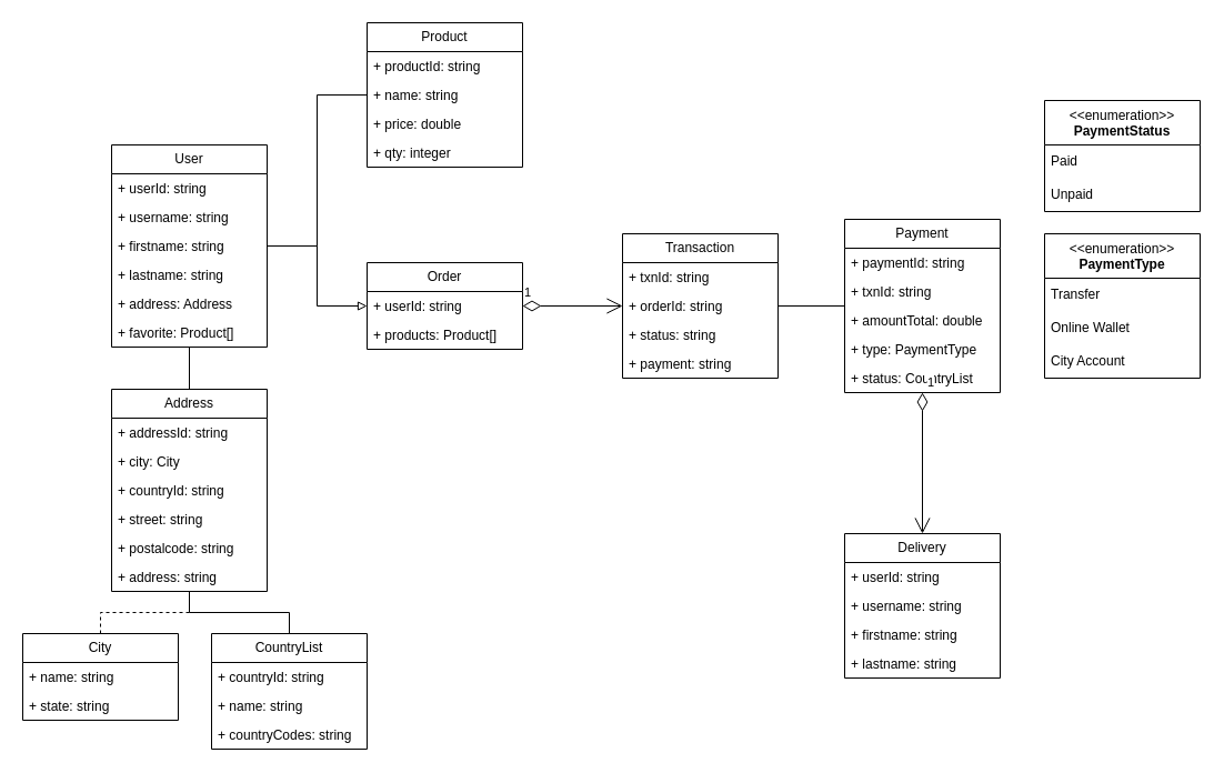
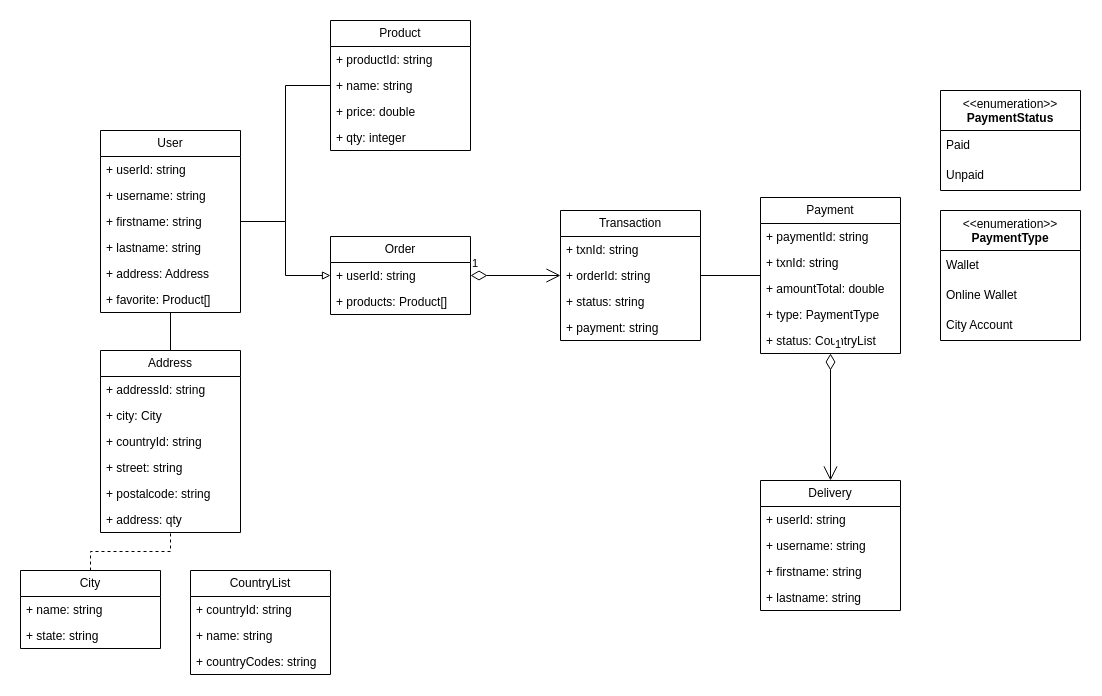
  <mxCell id="0" />
  <mxCell id="1" parent="0" />
  <mxCell id="2" value="User" style="swimlane;fontStyle=0;childLayout=stackLayout;horizontal=1;startSize=26;fillColor=none;horizontalStack=0;resizeParent=1;resizeParentMax=0;resizeLast=0;collapsible=1;marginBottom=0;whiteSpace=wrap;html=1;" parent="1" vertex="1"><mxGeometry x="100" y="130" width="140" height="182" as="geometry" /></mxCell>
  <mxCell id="3" value="+ userId: string" style="text;strokeColor=none;fillColor=none;align=left;verticalAlign=top;spacingLeft=4;spacingRight=4;overflow=hidden;rotatable=0;points=[[0,0.5],[1,0.5]];portConstraint=eastwest;whiteSpace=wrap;html=1;" parent="2" vertex="1"><mxGeometry y="26" width="140" height="26" as="geometry" /></mxCell>
  <mxCell id="4" value="+ username: string" style="text;strokeColor=none;fillColor=none;align=left;verticalAlign=top;spacingLeft=4;spacingRight=4;overflow=hidden;rotatable=0;points=[[0,0.5],[1,0.5]];portConstraint=eastwest;whiteSpace=wrap;html=1;" parent="2" vertex="1"><mxGeometry y="52" width="140" height="26" as="geometry" /></mxCell>
  <mxCell id="5" value="+ firstname: string" style="text;strokeColor=none;fillColor=none;align=left;verticalAlign=top;spacingLeft=4;spacingRight=4;overflow=hidden;rotatable=0;points=[[0,0.5],[1,0.5]];portConstraint=eastwest;whiteSpace=wrap;html=1;" parent="2" vertex="1"><mxGeometry y="78" width="140" height="26" as="geometry" /></mxCell>
  <mxCell id="6" value="+ lastname: string" style="text;strokeColor=none;fillColor=none;align=left;verticalAlign=top;spacingLeft=4;spacingRight=4;overflow=hidden;rotatable=0;points=[[0,0.5],[1,0.5]];portConstraint=eastwest;whiteSpace=wrap;html=1;" parent="2" vertex="1"><mxGeometry y="104" width="140" height="26" as="geometry" /></mxCell>
  <mxCell id="7" value="+ address: Address" style="text;strokeColor=none;fillColor=none;align=left;verticalAlign=top;spacingLeft=4;spacingRight=4;overflow=hidden;rotatable=0;points=[[0,0.5],[1,0.5]];portConstraint=eastwest;whiteSpace=wrap;html=1;" parent="2" vertex="1"><mxGeometry y="130" width="140" height="26" as="geometry" /></mxCell>
  <mxCell id="8" value="+ favorite: Product[]" style="text;strokeColor=none;fillColor=none;align=left;verticalAlign=top;spacingLeft=4;spacingRight=4;overflow=hidden;rotatable=0;points=[[0,0.5],[1,0.5]];portConstraint=eastwest;whiteSpace=wrap;html=1;" parent="2" vertex="1"><mxGeometry y="156" width="140" height="26" as="geometry" /></mxCell>
  <mxCell id="9" value="Product" style="swimlane;fontStyle=0;childLayout=stackLayout;horizontal=1;startSize=26;fillColor=none;horizontalStack=0;resizeParent=1;resizeParentMax=0;resizeLast=0;collapsible=1;marginBottom=0;whiteSpace=wrap;html=1;" parent="1" vertex="1"><mxGeometry x="330" y="20" width="140" height="130" as="geometry" /></mxCell>
  <mxCell id="10" value="+ productId: string" style="text;strokeColor=none;fillColor=none;align=left;verticalAlign=top;spacingLeft=4;spacingRight=4;overflow=hidden;rotatable=0;points=[[0,0.5],[1,0.5]];portConstraint=eastwest;whiteSpace=wrap;html=1;" parent="9" vertex="1"><mxGeometry y="26" width="140" height="26" as="geometry" /></mxCell>
  <mxCell id="11" value="+ name: string" style="text;strokeColor=none;fillColor=none;align=left;verticalAlign=top;spacingLeft=4;spacingRight=4;overflow=hidden;rotatable=0;points=[[0,0.5],[1,0.5]];portConstraint=eastwest;whiteSpace=wrap;html=1;" parent="9" vertex="1"><mxGeometry y="52" width="140" height="26" as="geometry" /></mxCell>
  <mxCell id="12" value="+ price: double" style="text;strokeColor=none;fillColor=none;align=left;verticalAlign=top;spacingLeft=4;spacingRight=4;overflow=hidden;rotatable=0;points=[[0,0.5],[1,0.5]];portConstraint=eastwest;whiteSpace=wrap;html=1;" parent="9" vertex="1"><mxGeometry y="78" width="140" height="26" as="geometry" /></mxCell>
  <mxCell id="13" value="+ qty: integer" style="text;strokeColor=none;fillColor=none;align=left;verticalAlign=top;spacingLeft=4;spacingRight=4;overflow=hidden;rotatable=0;points=[[0,0.5],[1,0.5]];portConstraint=eastwest;whiteSpace=wrap;html=1;" parent="9" vertex="1"><mxGeometry y="104" width="140" height="26" as="geometry" /></mxCell>
  <mxCell id="14" value="Order" style="swimlane;fontStyle=0;childLayout=stackLayout;horizontal=1;startSize=26;fillColor=none;horizontalStack=0;resizeParent=1;resizeParentMax=0;resizeLast=0;collapsible=1;marginBottom=0;whiteSpace=wrap;html=1;" parent="1" vertex="1"><mxGeometry x="330" y="236" width="140" height="78" as="geometry" /></mxCell>
  <mxCell id="15" value="+ userId: string" style="text;strokeColor=none;fillColor=none;align=left;verticalAlign=top;spacingLeft=4;spacingRight=4;overflow=hidden;rotatable=0;points=[[0,0.5],[1,0.5]];portConstraint=eastwest;whiteSpace=wrap;html=1;" parent="14" vertex="1"><mxGeometry y="26" width="140" height="26" as="geometry" /></mxCell>
  <mxCell id="16" value="+ products: Product[]" style="text;strokeColor=none;fillColor=none;align=left;verticalAlign=top;spacingLeft=4;spacingRight=4;overflow=hidden;rotatable=0;points=[[0,0.5],[1,0.5]];portConstraint=eastwest;whiteSpace=wrap;html=1;" parent="14" vertex="1"><mxGeometry y="52" width="140" height="26" as="geometry" /></mxCell>
  <mxCell id="17" value="Transaction" style="swimlane;fontStyle=0;childLayout=stackLayout;horizontal=1;startSize=26;fillColor=none;horizontalStack=0;resizeParent=1;resizeParentMax=0;resizeLast=0;collapsible=1;marginBottom=0;whiteSpace=wrap;html=1;" parent="1" vertex="1"><mxGeometry x="560" y="210" width="140" height="130" as="geometry" /></mxCell>
  <mxCell id="18" value="+ txnId: string" style="text;strokeColor=none;fillColor=none;align=left;verticalAlign=top;spacingLeft=4;spacingRight=4;overflow=hidden;rotatable=0;points=[[0,0.5],[1,0.5]];portConstraint=eastwest;whiteSpace=wrap;html=1;" parent="17" vertex="1"><mxGeometry y="26" width="140" height="26" as="geometry" /></mxCell>
  <mxCell id="19" value="+ orderId: string" style="text;strokeColor=none;fillColor=none;align=left;verticalAlign=top;spacingLeft=4;spacingRight=4;overflow=hidden;rotatable=0;points=[[0,0.5],[1,0.5]];portConstraint=eastwest;whiteSpace=wrap;html=1;" parent="17" vertex="1"><mxGeometry y="52" width="140" height="26" as="geometry" /></mxCell>
  <mxCell id="20" value="+ status: string" style="text;strokeColor=none;fillColor=none;align=left;verticalAlign=top;spacingLeft=4;spacingRight=4;overflow=hidden;rotatable=0;points=[[0,0.5],[1,0.5]];portConstraint=eastwest;whiteSpace=wrap;html=1;" parent="17" vertex="1"><mxGeometry y="78" width="140" height="26" as="geometry" /></mxCell>
  <mxCell id="21" value="+ payment: string" style="text;strokeColor=none;fillColor=none;align=left;verticalAlign=top;spacingLeft=4;spacingRight=4;overflow=hidden;rotatable=0;points=[[0,0.5],[1,0.5]];portConstraint=eastwest;whiteSpace=wrap;html=1;" parent="17" vertex="1"><mxGeometry y="104" width="140" height="26" as="geometry" /></mxCell>
  <mxCell id="22" value="Delivery" style="swimlane;fontStyle=0;childLayout=stackLayout;horizontal=1;startSize=26;fillColor=none;horizontalStack=0;resizeParent=1;resizeParentMax=0;resizeLast=0;collapsible=1;marginBottom=0;whiteSpace=wrap;html=1;" parent="1" vertex="1"><mxGeometry x="760" y="480" width="140" height="130" as="geometry" /></mxCell>
  <mxCell id="23" value="+ userId: string" style="text;strokeColor=none;fillColor=none;align=left;verticalAlign=top;spacingLeft=4;spacingRight=4;overflow=hidden;rotatable=0;points=[[0,0.5],[1,0.5]];portConstraint=eastwest;whiteSpace=wrap;html=1;" parent="22" vertex="1"><mxGeometry y="26" width="140" height="26" as="geometry" /></mxCell>
  <mxCell id="24" value="+ username: string" style="text;strokeColor=none;fillColor=none;align=left;verticalAlign=top;spacingLeft=4;spacingRight=4;overflow=hidden;rotatable=0;points=[[0,0.5],[1,0.5]];portConstraint=eastwest;whiteSpace=wrap;html=1;" parent="22" vertex="1"><mxGeometry y="52" width="140" height="26" as="geometry" /></mxCell>
  <mxCell id="25" value="+ firstname: string" style="text;strokeColor=none;fillColor=none;align=left;verticalAlign=top;spacingLeft=4;spacingRight=4;overflow=hidden;rotatable=0;points=[[0,0.5],[1,0.5]];portConstraint=eastwest;whiteSpace=wrap;html=1;" parent="22" vertex="1"><mxGeometry y="78" width="140" height="26" as="geometry" /></mxCell>
  <mxCell id="26" value="+ lastname: string" style="text;strokeColor=none;fillColor=none;align=left;verticalAlign=top;spacingLeft=4;spacingRight=4;overflow=hidden;rotatable=0;points=[[0,0.5],[1,0.5]];portConstraint=eastwest;whiteSpace=wrap;html=1;" parent="22" vertex="1"><mxGeometry y="104" width="140" height="26" as="geometry" /></mxCell>
  <mxCell id="27" value="&lt;div&gt;Address&lt;/div&gt;" style="swimlane;fontStyle=0;childLayout=stackLayout;horizontal=1;startSize=26;fillColor=none;horizontalStack=0;resizeParent=1;resizeParentMax=0;resizeLast=0;collapsible=1;marginBottom=0;whiteSpace=wrap;html=1;" parent="1" vertex="1"><mxGeometry x="100" y="350" width="140" height="182" as="geometry" /></mxCell>
  <mxCell id="28" value="+ addressId: string" style="text;strokeColor=none;fillColor=none;align=left;verticalAlign=top;spacingLeft=4;spacingRight=4;overflow=hidden;rotatable=0;points=[[0,0.5],[1,0.5]];portConstraint=eastwest;whiteSpace=wrap;html=1;" parent="27" vertex="1"><mxGeometry y="26" width="140" height="26" as="geometry" /></mxCell>
  <mxCell id="29" value="+ city: City" style="text;strokeColor=none;fillColor=none;align=left;verticalAlign=top;spacingLeft=4;spacingRight=4;overflow=hidden;rotatable=0;points=[[0,0.5],[1,0.5]];portConstraint=eastwest;whiteSpace=wrap;html=1;" parent="27" vertex="1"><mxGeometry y="52" width="140" height="26" as="geometry" /></mxCell>
  <mxCell id="30" value="+ countryId: string" style="text;strokeColor=none;fillColor=none;align=left;verticalAlign=top;spacingLeft=4;spacingRight=4;overflow=hidden;rotatable=0;points=[[0,0.5],[1,0.5]];portConstraint=eastwest;whiteSpace=wrap;html=1;" parent="27" vertex="1"><mxGeometry y="78" width="140" height="26" as="geometry" /></mxCell>
  <mxCell id="31" value="+ street: string" style="text;strokeColor=none;fillColor=none;align=left;verticalAlign=top;spacingLeft=4;spacingRight=4;overflow=hidden;rotatable=0;points=[[0,0.5],[1,0.5]];portConstraint=eastwest;whiteSpace=wrap;html=1;" parent="27" vertex="1"><mxGeometry y="104" width="140" height="26" as="geometry" /></mxCell>
  <mxCell id="32" value="+ postalcode: string" style="text;strokeColor=none;fillColor=none;align=left;verticalAlign=top;spacingLeft=4;spacingRight=4;overflow=hidden;rotatable=0;points=[[0,0.5],[1,0.5]];portConstraint=eastwest;whiteSpace=wrap;html=1;" parent="27" vertex="1"><mxGeometry y="130" width="140" height="26" as="geometry" /></mxCell>
- <mxCell id="33" value="+ address: string" style="text;strokeColor=none;fillColor=none;align=left;verticalAlign=top;spacingLeft=4;spacingRight=4;overflow=hidden;rotatable=0;points=[[0,0.5],[1,0.5]];portConstraint=eastwest;whiteSpace=wrap;html=1;" parent="27" vertex="1"><mxGeometry y="156" width="140" height="26" as="geometry" /></mxCell>
+ <mxCell id="33" value="+ address: qty" style="text;strokeColor=none;fillColor=none;align=left;verticalAlign=top;spacingLeft=4;spacingRight=4;overflow=hidden;rotatable=0;points=[[0,0.5],[1,0.5]];portConstraint=eastwest;whiteSpace=wrap;html=1;" parent="27" vertex="1"><mxGeometry y="156" width="140" height="26" as="geometry" /></mxCell>
  <mxCell id="34" value="CountryList" style="swimlane;fontStyle=0;childLayout=stackLayout;horizontal=1;startSize=26;fillColor=none;horizontalStack=0;resizeParent=1;resizeParentMax=0;resizeLast=0;collapsible=1;marginBottom=0;whiteSpace=wrap;html=1;" parent="1" vertex="1"><mxGeometry x="190" y="570" width="140" height="104" as="geometry" /></mxCell>
  <mxCell id="35" value="+ countryId: string" style="text;strokeColor=none;fillColor=none;align=left;verticalAlign=top;spacingLeft=4;spacingRight=4;overflow=hidden;rotatable=0;points=[[0,0.5],[1,0.5]];portConstraint=eastwest;whiteSpace=wrap;html=1;" parent="34" vertex="1"><mxGeometry y="26" width="140" height="26" as="geometry" /></mxCell>
  <mxCell id="36" value="+ name: string" style="text;strokeColor=none;fillColor=none;align=left;verticalAlign=top;spacingLeft=4;spacingRight=4;overflow=hidden;rotatable=0;points=[[0,0.5],[1,0.5]];portConstraint=eastwest;whiteSpace=wrap;html=1;" parent="34" vertex="1"><mxGeometry y="52" width="140" height="26" as="geometry" /></mxCell>
  <mxCell id="37" value="+ countryCodes: string" style="text;strokeColor=none;fillColor=none;align=left;verticalAlign=top;spacingLeft=4;spacingRight=4;overflow=hidden;rotatable=0;points=[[0,0.5],[1,0.5]];portConstraint=eastwest;whiteSpace=wrap;html=1;" parent="34" vertex="1"><mxGeometry y="78" width="140" height="26" as="geometry" /></mxCell>
  <mxCell id="38" value="City" style="swimlane;fontStyle=0;childLayout=stackLayout;horizontal=1;startSize=26;fillColor=none;horizontalStack=0;resizeParent=1;resizeParentMax=0;resizeLast=0;collapsible=1;marginBottom=0;whiteSpace=wrap;html=1;" parent="1" vertex="1"><mxGeometry x="20" y="570" width="140" height="78" as="geometry" /></mxCell>
  <mxCell id="39" value="+ name: string" style="text;strokeColor=none;fillColor=none;align=left;verticalAlign=top;spacingLeft=4;spacingRight=4;overflow=hidden;rotatable=0;points=[[0,0.5],[1,0.5]];portConstraint=eastwest;whiteSpace=wrap;html=1;" parent="38" vertex="1"><mxGeometry y="26" width="140" height="26" as="geometry" /></mxCell>
  <mxCell id="40" value="+ state: string" style="text;strokeColor=none;fillColor=none;align=left;verticalAlign=top;spacingLeft=4;spacingRight=4;overflow=hidden;rotatable=0;points=[[0,0.5],[1,0.5]];portConstraint=eastwest;whiteSpace=wrap;html=1;" parent="38" vertex="1"><mxGeometry y="52" width="140" height="26" as="geometry" /></mxCell>
  <mxCell id="41" value="" style="endArrow=none;startArrow=none;endFill=0;startFill=0;html=1;rounded=0;edgeStyle=orthogonalEdgeStyle;dashed=1;" parent="1" source="38" target="27" edge="1"><mxGeometry width="160" relative="1" as="geometry"><mxPoint x="90" y="390" as="sourcePoint" /><mxPoint x="250" y="390" as="targetPoint" /></mxGeometry></mxCell>
- <mxCell id="42" value="" style="endArrow=none;startArrow=none;endFill=0;startFill=0;html=1;rounded=0;edgeStyle=orthogonalEdgeStyle;" parent="1" source="34" target="27" edge="1"><mxGeometry width="160" relative="1" as="geometry"><mxPoint x="50" y="391" as="sourcePoint" /><mxPoint x="110" y="419" as="targetPoint" /></mxGeometry></mxCell>
  <mxCell id="43" value="" style="endArrow=none;startArrow=none;endFill=0;startFill=0;html=1;rounded=0;" parent="1" source="2" target="27" edge="1"><mxGeometry width="160" relative="1" as="geometry"><mxPoint x="50" y="391" as="sourcePoint" /><mxPoint x="110" y="419" as="targetPoint" /></mxGeometry></mxCell>
  <mxCell id="44" value="Payment" style="swimlane;fontStyle=0;childLayout=stackLayout;horizontal=1;startSize=26;fillColor=none;horizontalStack=0;resizeParent=1;resizeParentMax=0;resizeLast=0;collapsible=1;marginBottom=0;whiteSpace=wrap;html=1;" parent="1" vertex="1"><mxGeometry x="760" y="197" width="140" height="156" as="geometry" /></mxCell>
  <mxCell id="45" value="+ paymentId: string" style="text;strokeColor=none;fillColor=none;align=left;verticalAlign=top;spacingLeft=4;spacingRight=4;overflow=hidden;rotatable=0;points=[[0,0.5],[1,0.5]];portConstraint=eastwest;whiteSpace=wrap;html=1;" parent="44" vertex="1"><mxGeometry y="26" width="140" height="26" as="geometry" /></mxCell>
  <mxCell id="46" value="+ txnId: string" style="text;strokeColor=none;fillColor=none;align=left;verticalAlign=top;spacingLeft=4;spacingRight=4;overflow=hidden;rotatable=0;points=[[0,0.5],[1,0.5]];portConstraint=eastwest;whiteSpace=wrap;html=1;" parent="44" vertex="1"><mxGeometry y="52" width="140" height="26" as="geometry" /></mxCell>
  <mxCell id="47" value="+ amountTotal: double" style="text;strokeColor=none;fillColor=none;align=left;verticalAlign=top;spacingLeft=4;spacingRight=4;overflow=hidden;rotatable=0;points=[[0,0.5],[1,0.5]];portConstraint=eastwest;whiteSpace=wrap;html=1;" parent="44" vertex="1"><mxGeometry y="78" width="140" height="26" as="geometry" /></mxCell>
  <mxCell id="48" value="+ type: PaymentType" style="text;strokeColor=none;fillColor=none;align=left;verticalAlign=top;spacingLeft=4;spacingRight=4;overflow=hidden;rotatable=0;points=[[0,0.5],[1,0.5]];portConstraint=eastwest;whiteSpace=wrap;html=1;" parent="44" vertex="1"><mxGeometry y="104" width="140" height="26" as="geometry" /></mxCell>
  <mxCell id="49" value="+ status: CountryList" style="text;strokeColor=none;fillColor=none;align=left;verticalAlign=top;spacingLeft=4;spacingRight=4;overflow=hidden;rotatable=0;points=[[0,0.5],[1,0.5]];portConstraint=eastwest;whiteSpace=wrap;html=1;" parent="44" vertex="1"><mxGeometry y="130" width="140" height="26" as="geometry" /></mxCell>
  <mxCell id="50" value="" style="endArrow=none;startArrow=none;endFill=0;startFill=0;html=1;rounded=0;edgeStyle=orthogonalEdgeStyle;" parent="1" source="17" target="44" edge="1"><mxGeometry width="160" relative="1" as="geometry"><mxPoint x="460" y="250" as="sourcePoint" /><mxPoint x="620" y="250" as="targetPoint" /></mxGeometry></mxCell>
  <mxCell id="51" value="1" style="endArrow=open;html=1;endSize=12;startArrow=diamondThin;startSize=14;startFill=0;edgeStyle=orthogonalEdgeStyle;align=left;verticalAlign=bottom;rounded=0;" parent="1" source="44" target="22" edge="1"><mxGeometry x="-1" y="3" relative="1" as="geometry"><mxPoint x="450" y="310" as="sourcePoint" /><mxPoint x="610" y="310" as="targetPoint" /></mxGeometry></mxCell>
  <mxCell id="52" value="&amp;lt;&amp;lt;enumeration&amp;gt;&amp;gt;&lt;br&gt;&lt;b&gt;PaymentType&lt;/b&gt;" style="swimlane;fontStyle=0;align=center;verticalAlign=top;childLayout=stackLayout;horizontal=1;startSize=40;horizontalStack=0;resizeParent=1;resizeParentMax=0;resizeLast=0;collapsible=0;marginBottom=0;html=1;whiteSpace=wrap;" parent="1" vertex="1"><mxGeometry x="940" y="210" width="140" height="130" as="geometry" /></mxCell>
- <mxCell id="53" value="Transfer&lt;span style=&quot;white-space: pre;&quot;&gt; &lt;/span&gt;" style="text;html=1;strokeColor=none;fillColor=none;align=left;verticalAlign=middle;spacingLeft=4;spacingRight=4;overflow=hidden;rotatable=0;points=[[0,0.5],[1,0.5]];portConstraint=eastwest;whiteSpace=wrap;" parent="52" vertex="1"><mxGeometry y="40" width="140" height="30" as="geometry" /></mxCell>
+ <mxCell id="53" value="Wallet&lt;span style=&quot;white-space: pre;&quot;&gt; &lt;/span&gt;" style="text;html=1;strokeColor=none;fillColor=none;align=left;verticalAlign=middle;spacingLeft=4;spacingRight=4;overflow=hidden;rotatable=0;points=[[0,0.5],[1,0.5]];portConstraint=eastwest;whiteSpace=wrap;" parent="52" vertex="1"><mxGeometry y="40" width="140" height="30" as="geometry" /></mxCell>
  <mxCell id="54" value="Online Wallet" style="text;html=1;strokeColor=none;fillColor=none;align=left;verticalAlign=middle;spacingLeft=4;spacingRight=4;overflow=hidden;rotatable=0;points=[[0,0.5],[1,0.5]];portConstraint=eastwest;whiteSpace=wrap;" parent="52" vertex="1"><mxGeometry y="70" width="140" height="30" as="geometry" /></mxCell>
  <mxCell id="55" value="City Account" style="text;html=1;strokeColor=none;fillColor=none;align=left;verticalAlign=middle;spacingLeft=4;spacingRight=4;overflow=hidden;rotatable=0;points=[[0,0.5],[1,0.5]];portConstraint=eastwest;whiteSpace=wrap;" parent="52" vertex="1"><mxGeometry y="100" width="140" height="30" as="geometry" /></mxCell>
  <mxCell id="56" value="&lt;div&gt;&amp;lt;&amp;lt;enumeration&amp;gt;&amp;gt;&lt;/div&gt;&lt;div&gt;&lt;b&gt;PaymentStatus&lt;/b&gt;&lt;br&gt;&lt;/div&gt;" style="swimlane;fontStyle=0;align=center;verticalAlign=top;childLayout=stackLayout;horizontal=1;startSize=40;horizontalStack=0;resizeParent=1;resizeParentMax=0;resizeLast=0;collapsible=0;marginBottom=0;html=1;whiteSpace=wrap;" parent="1" vertex="1"><mxGeometry x="940" y="90" width="140" height="100" as="geometry" /></mxCell>
  <mxCell id="57" value="Paid" style="text;html=1;strokeColor=none;fillColor=none;align=left;verticalAlign=middle;spacingLeft=4;spacingRight=4;overflow=hidden;rotatable=0;points=[[0,0.5],[1,0.5]];portConstraint=eastwest;whiteSpace=wrap;" parent="56" vertex="1"><mxGeometry y="40" width="140" height="30" as="geometry" /></mxCell>
  <mxCell id="58" value="Unpaid" style="text;html=1;strokeColor=none;fillColor=none;align=left;verticalAlign=middle;spacingLeft=4;spacingRight=4;overflow=hidden;rotatable=0;points=[[0,0.5],[1,0.5]];portConstraint=eastwest;whiteSpace=wrap;" parent="56" vertex="1"><mxGeometry y="70" width="140" height="30" as="geometry" /></mxCell>
  <mxCell id="59" value="" style="endArrow=block;startArrow=none;endFill=0;startFill=0;html=1;rounded=0;edgeStyle=orthogonalEdgeStyle;" parent="1" source="2" target="14" edge="1"><mxGeometry width="160" relative="1" as="geometry"><mxPoint x="180" y="322" as="sourcePoint" /><mxPoint x="180" y="360" as="targetPoint" /></mxGeometry></mxCell>
  <mxCell id="60" value="" style="endArrow=none;startArrow=none;endFill=0;startFill=0;html=1;rounded=0;edgeStyle=orthogonalEdgeStyle;" parent="1" source="2" target="9" edge="1"><mxGeometry width="160" relative="1" as="geometry"><mxPoint x="250" y="247" as="sourcePoint" /><mxPoint x="340" y="269" as="targetPoint" /></mxGeometry></mxCell>
  <mxCell id="61" value="1" style="endArrow=open;html=1;endSize=12;startArrow=diamondThin;startSize=14;startFill=0;edgeStyle=orthogonalEdgeStyle;align=left;verticalAlign=bottom;rounded=0;" parent="1" source="14" target="17" edge="1"><mxGeometry x="-1" y="3" relative="1" as="geometry"><mxPoint x="400" y="370" as="sourcePoint" /><mxPoint x="560" y="370" as="targetPoint" /></mxGeometry></mxCell>
